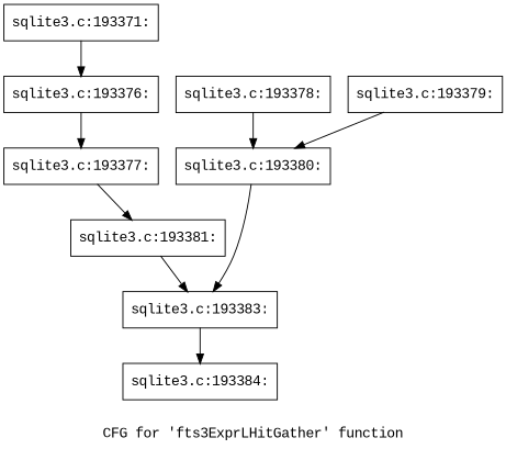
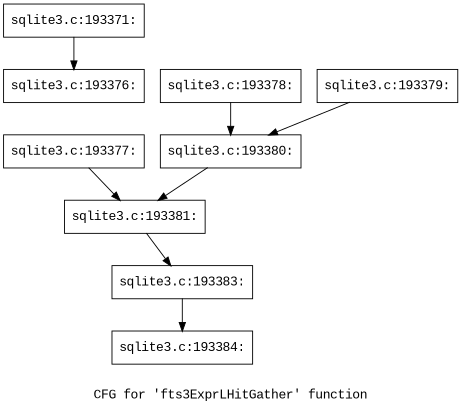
  digraph {
    fontname="Liberation Mono"
    label="CFG for 'fts3ExprLHitGather' function"
    node [fontname="Liberation Mono" shape=record]
    edge [fontname="Liberation Mono"]
    n1 [label="{sqlite3.c:193371:}"]
    n2 [label="{sqlite3.c:193376:}"]
    n3 [label="{sqlite3.c:193377:}"]
    n4 [label="{sqlite3.c:193384:}"]
    n5 [label="{sqlite3.c:193381:}"]
    n6 [label="{sqlite3.c:193378:}"]
    n7 [label="{sqlite3.c:193380:}"]
    n8 [label="{sqlite3.c:193383:}"]
    n9 [label="{sqlite3.c:193379:}"]
    n1 -> n2
-   n2 -> n3
    n3 -> n5
    n5 -> n8
    n6 -> n7
-   n7 -> n8
+   n7 -> n5
    n8 -> n4
    n9 -> n7
  }
